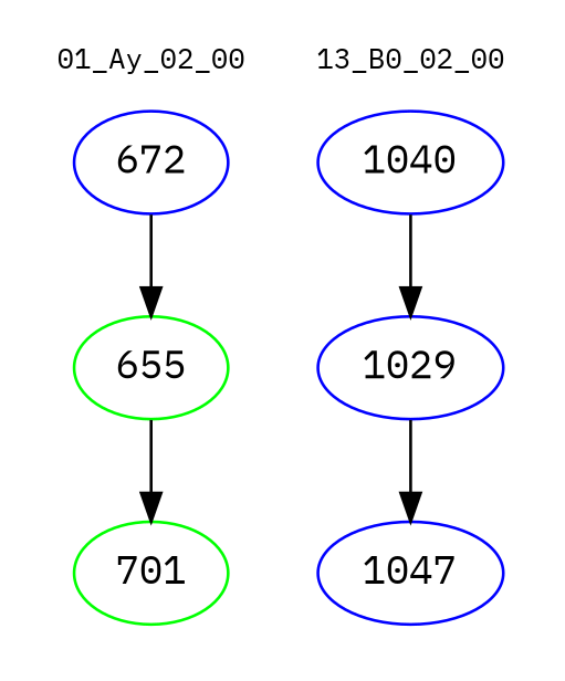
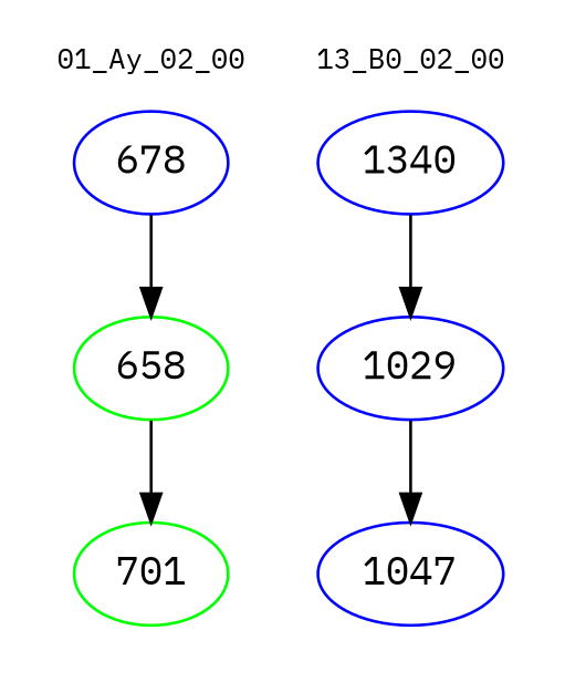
  digraph {
    fontname="IBM Plex Mono"
    node [color=blue fontname="IBM Plex Mono"]
    edge [color=black fontname="IBM Plex Mono"]
-   n1 [label=672]
-   n2 [color=green label=655]
+   n1 [label=678]
+   n2 [color=green label=658]
    n3 [color=green label=701]
-   n4 [label=1040]
+   n4 [label=1340]
    n5 [label=1029]
    n6 [label=1047]
    subgraph cluster_1 {
      color=white
      fontsize=10
      label="01_Ay_02_00"
      n1
      n2
      n3
    }
    subgraph cluster_2 {
      color=white
      fontsize=10
      label="13_B0_02_00"
      n4
      n5
      n6
    }
    n1 -> n2
    n2 -> n3
    n4 -> n5
    n5 -> n6
  }
